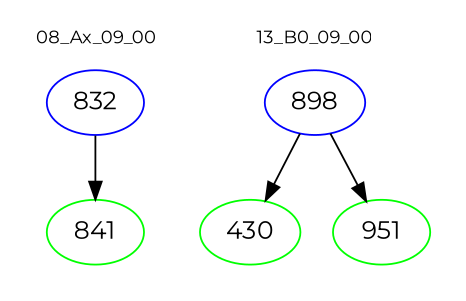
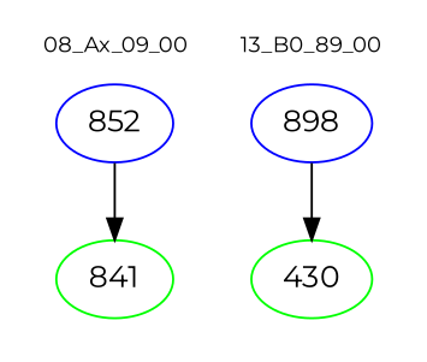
  digraph {
    fontname=Montserrat
    node [color=green fontname=Montserrat]
    edge [color=black fontname=Montserrat]
-   n1 [color=blue label=832]
+   n1 [color=blue label=852]
    n2 [label=841]
    n3 [color=blue label=898]
    n4 [label=430]
-   n5 [label=951]
    subgraph cluster_1 {
      color=white
      fontsize=10
      label="08_Ax_09_00"
      n1
      n2
    }
    subgraph cluster_2 {
      color=white
      fontsize=10
-     label="13_B0_09_00"
+     label="13_B0_89_00"
      n3
      n4
-     n5
    }
    n1 -> n2
    n3 -> n4
-   n3 -> n5
  }
